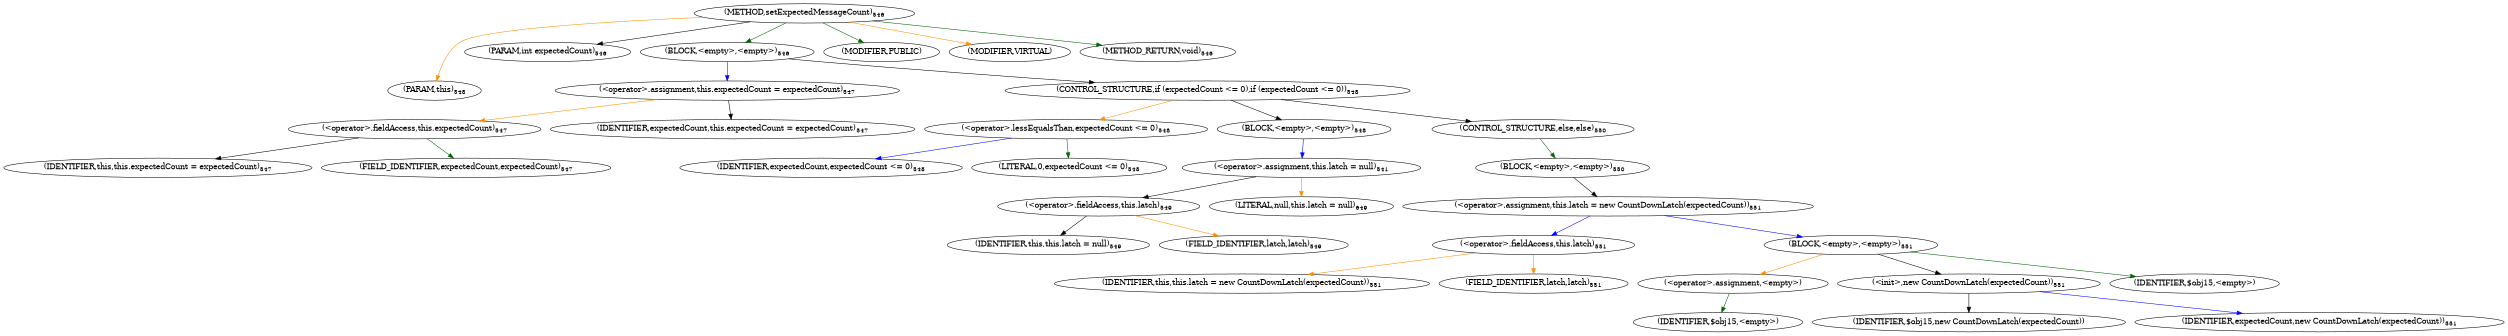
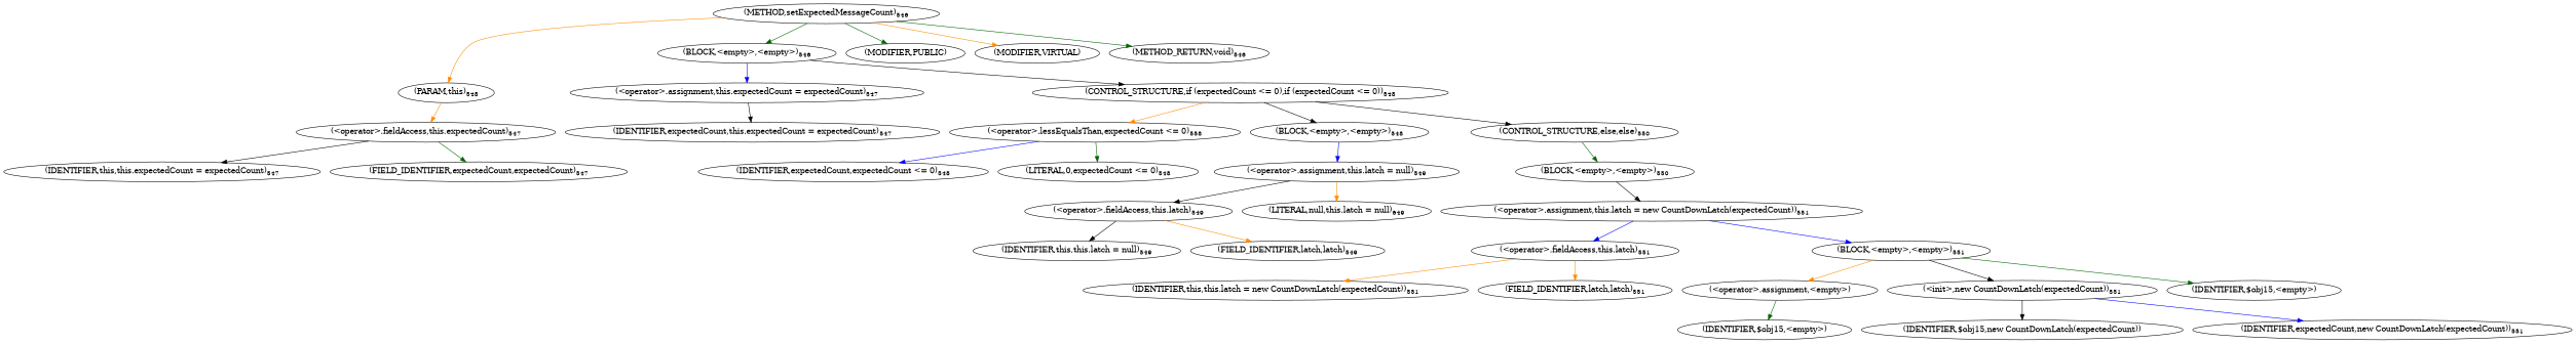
  digraph {
    edge [color=black]
    n1 [label=<(METHOD,setExpectedMessageCount)<SUB>546</SUB>>]
    n2 [label=<(PARAM,this)<SUB>548</SUB>>]
-   n3 [label=<(PARAM,int expectedCount)<SUB>546</SUB>>]
    n4 [label=<(BLOCK,&lt;empty&gt;,&lt;empty&gt;)<SUB>546</SUB>>]
    n5 [label=<(MODIFIER,PUBLIC)>]
    n6 [label=<(MODIFIER,VIRTUAL)>]
    n7 [label=<(METHOD_RETURN,void)<SUB>546</SUB>>]
    n8 [label=<(&lt;operator&gt;.assignment,this.expectedCount = expectedCount)<SUB>547</SUB>>]
    n9 [label=<(CONTROL_STRUCTURE,if (expectedCount &lt;= 0),if (expectedCount &lt;= 0))<SUB>548</SUB>>]
    n10 [label=<(&lt;operator&gt;.fieldAccess,this.expectedCount)<SUB>547</SUB>>]
    n11 [label=<(IDENTIFIER,expectedCount,this.expectedCount = expectedCount)<SUB>547</SUB>>]
-   n12 [label=<(&lt;operator&gt;.lessEqualsThan,expectedCount &lt;= 0)<SUB>548</SUB>>]
+   n12 [label=<(&lt;operator&gt;.lessEqualsThan,expectedCount &lt;= 0)<SUB>558</SUB>>]
    n13 [label=<(BLOCK,&lt;empty&gt;,&lt;empty&gt;)<SUB>548</SUB>>]
    n14 [label=<(CONTROL_STRUCTURE,else,else)<SUB>550</SUB>>]
    n15 [label=<(IDENTIFIER,this,this.expectedCount = expectedCount)<SUB>547</SUB>>]
    n16 [label=<(FIELD_IDENTIFIER,expectedCount,expectedCount)<SUB>547</SUB>>]
    n17 [label=<(IDENTIFIER,expectedCount,expectedCount &lt;= 0)<SUB>548</SUB>>]
    n18 [label=<(LITERAL,0,expectedCount &lt;= 0)<SUB>548</SUB>>]
-   n19 [label=<(&lt;operator&gt;.assignment,this.latch = null)<SUB>541</SUB>>]
+   n19 [label=<(&lt;operator&gt;.assignment,this.latch = null)<SUB>549</SUB>>]
    n20 [label=<(BLOCK,&lt;empty&gt;,&lt;empty&gt;)<SUB>550</SUB>>]
    n21 [label=<(&lt;operator&gt;.fieldAccess,this.latch)<SUB>549</SUB>>]
    n22 [label=<(LITERAL,null,this.latch = null)<SUB>649</SUB>>]
    n23 [label=<(IDENTIFIER,this,this.latch = null)<SUB>549</SUB>>]
    n24 [label=<(FIELD_IDENTIFIER,latch,latch)<SUB>549</SUB>>]
    n25 [label=<(&lt;operator&gt;.assignment,this.latch = new CountDownLatch(expectedCount))<SUB>551</SUB>>]
    n26 [label=<(&lt;operator&gt;.fieldAccess,this.latch)<SUB>551</SUB>>]
    n27 [label=<(BLOCK,&lt;empty&gt;,&lt;empty&gt;)<SUB>551</SUB>>]
    n28 [label=<(IDENTIFIER,this,this.latch = new CountDownLatch(expectedCount))<SUB>551</SUB>>]
    n29 [label=<(FIELD_IDENTIFIER,latch,latch)<SUB>551</SUB>>]
    n30 [label=<(&lt;operator&gt;.assignment,&lt;empty&gt;)>]
    n31 [label=<(&lt;init&gt;,new CountDownLatch(expectedCount))<SUB>551</SUB>>]
    n32 [label=<(IDENTIFIER,$obj15,&lt;empty&gt;)>]
    n33 [label=<(IDENTIFIER,$obj15,&lt;empty&gt;)>]
    n34 [label=<(IDENTIFIER,$obj15,new CountDownLatch(expectedCount))>]
    n35 [label=<(IDENTIFIER,expectedCount,new CountDownLatch(expectedCount))<SUB>551</SUB>>]
    n1 -> n2 [color=darkorange]
-   n1 -> n3
    n1 -> n4 [color=darkgreen]
    n1 -> n5 [color=darkgreen]
    n1 -> n6 [color=darkorange]
    n1 -> n7 [color=darkgreen]
    n4 -> n8 [color=blue]
    n4 -> n9
-   n8 -> n10 [color=darkorange]
+   n2 -> n10 [color=darkorange]
    n8 -> n11
    n9 -> n12 [color=darkorange]
    n9 -> n13
    n9 -> n14
    n10 -> n15
    n10 -> n16 [color=darkgreen]
    n12 -> n17 [color=blue]
    n12 -> n18 [color=darkgreen]
    n13 -> n19 [color=blue]
    n14 -> n20 [color=darkgreen]
    n19 -> n21
    n19 -> n22 [color=darkorange]
    n20 -> n25
    n21 -> n23
    n21 -> n24 [color=darkorange]
    n25 -> n26 [color=blue]
    n25 -> n27 [color=blue]
    n26 -> n28 [color=darkorange]
    n26 -> n29 [color=darkorange]
    n27 -> n30 [color=darkorange]
    n27 -> n31
    n27 -> n32 [color=darkgreen]
    n30 -> n33 [color=darkgreen]
    n31 -> n34
    n31 -> n35 [color=blue]
  }
